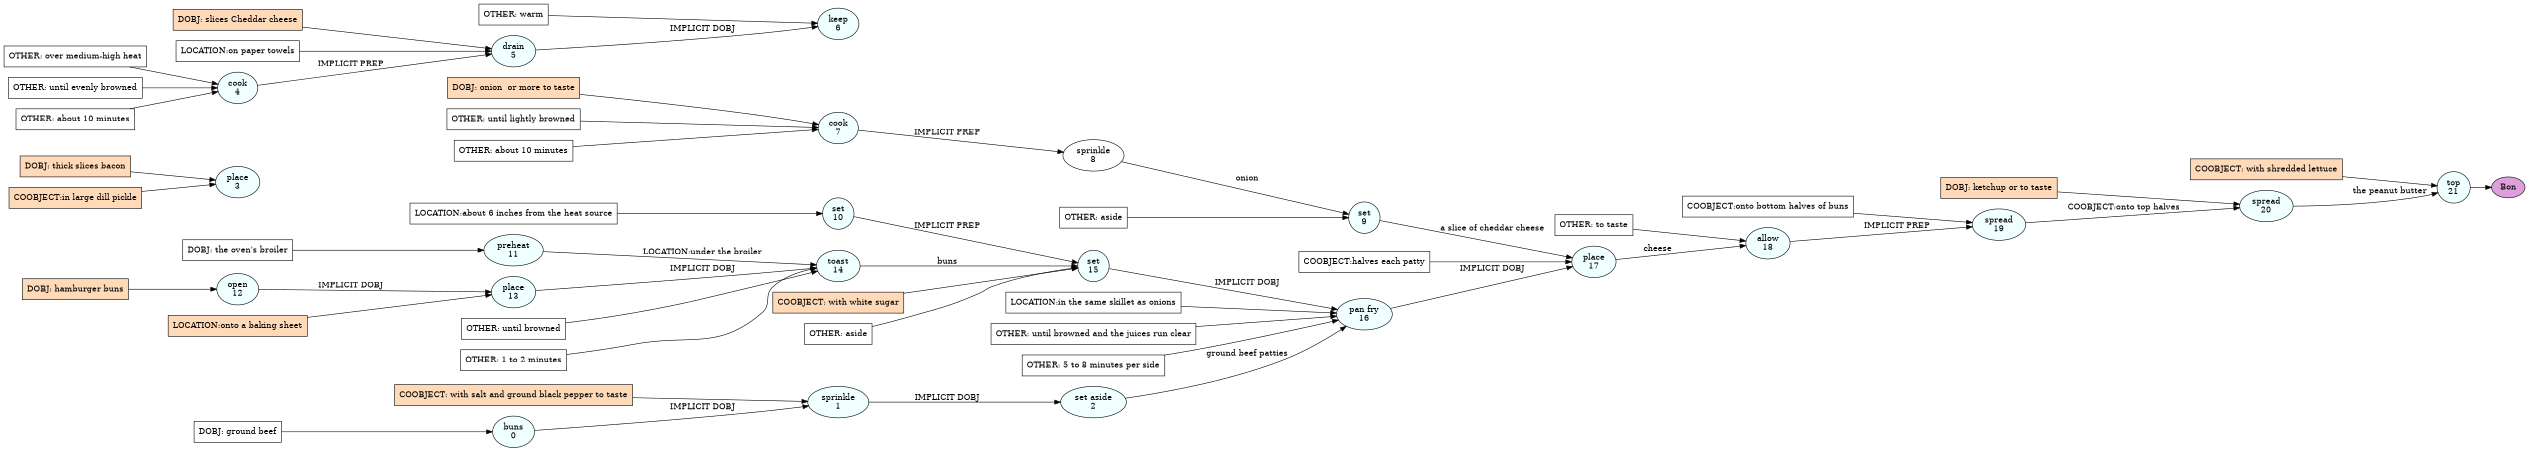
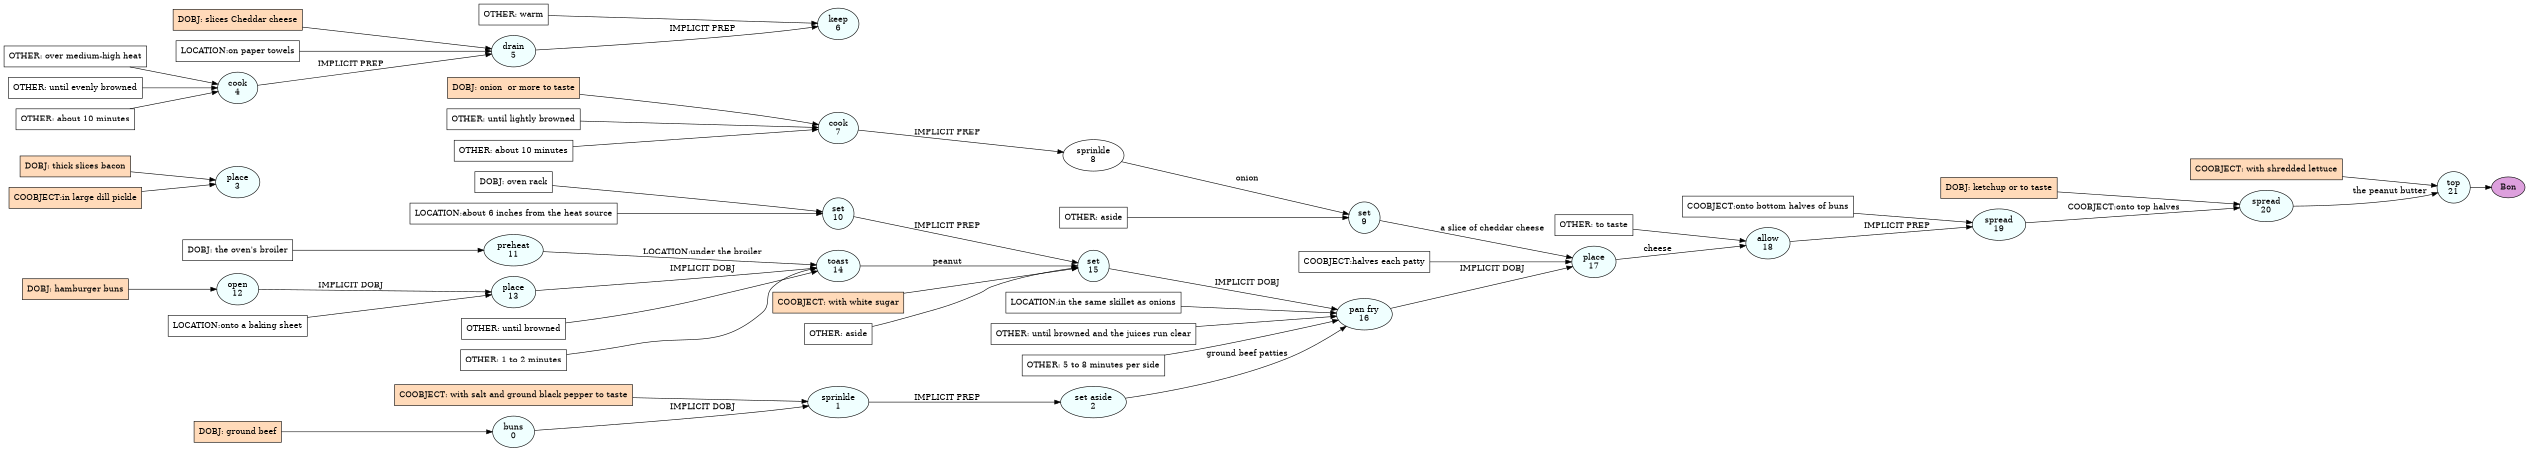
  digraph {
    rankdir=LR
    node [fillcolor=white shape=box style=filled]
    n1 [fillcolor=azure label="buns\n0" shape=oval]
    n2 [fillcolor=azure label="sprinkle\n1" shape=oval]
    n3 [fillcolor=azure label="set aside\n2" shape=oval]
    n4 [fillcolor=azure label="pan fry\n16" shape=oval]
    n5 [fillcolor=azure label="place\n17" shape=oval]
    n6 [fillcolor=azure label="place\n3" shape=oval]
    n7 [fillcolor=azure label="cook\n4" shape=oval]
    n8 [fillcolor=azure label="drain\n5" shape=oval]
    n9 [fillcolor=azure label="keep\n6" shape=oval]
    n10 [fillcolor=azure label="cook\n7" shape=oval]
    n11 [label="sprinkle\n8" shape=oval]
    n12 [fillcolor=azure label="set\n9" shape=oval]
    n13 [fillcolor=azure label="allow\n18" shape=oval]
    n14 [fillcolor=azure label="set\n10" shape=oval]
    n15 [fillcolor=azure label="set\n15" shape=oval]
    n16 [fillcolor=azure label="preheat\n11" shape=oval]
    n17 [fillcolor=azure label="toast\n14" shape=oval]
    n18 [fillcolor=azure label="open\n12" shape=oval]
    n19 [fillcolor=azure label="place\n13" shape=oval]
    n20 [fillcolor=azure label="spread\n19" shape=oval]
    n21 [fillcolor=azure label="spread\n20" shape=oval]
    n22 [fillcolor=azure label="top\n21" shape=oval]
    n23 [fillcolor=plum label=Bon shape=oval]
-   n24 [label="DOBJ: ground beef"]
+   n24 [fillcolor=peachpuff label="DOBJ: ground beef"]
    n25 [label="DOBJ: the oven's broiler"]
+   n26 [label="DOBJ: oven rack"]
    n27 [label="LOCATION:about 6 inches from the heat source"]
    n28 [fillcolor=peachpuff label="DOBJ: thick slices bacon"]
    n29 [fillcolor=peachpuff label="COOBJECT:in large dill pickle"]
    n30 [fillcolor=peachpuff label="DOBJ: hamburger buns"]
    n31 [fillcolor=peachpuff label="COOBJECT: with salt and ground black pepper to taste"]
    n32 [label="OTHER: over medium-high heat"]
    n33 [label="OTHER: until evenly browned"]
    n34 [label="OTHER: about 10 minutes"]
    n35 [fillcolor=peachpuff label="DOBJ: slices Cheddar cheese"]
    n36 [label="LOCATION:on paper towels"]
    n37 [label="OTHER: warm"]
    n38 [fillcolor=peachpuff label="DOBJ: onion  or more to taste"]
    n39 [label="OTHER: until lightly browned"]
    n40 [label="OTHER: about 10 minutes"]
    n41 [fillcolor=peachpuff label="COOBJECT: with white sugar"]
    n42 [label="OTHER: aside"]
-   n43 [fillcolor=peachpuff label="LOCATION:onto a baking sheet"]
+   n43 [label="LOCATION:onto a baking sheet"]
    n44 [label="OTHER: until browned"]
    n45 [label="OTHER: 1 to 2 minutes"]
    n46 [label="OTHER: aside"]
    n47 [label="LOCATION:in the same skillet as onions"]
    n48 [label="OTHER: until browned and the juices run clear"]
    n49 [label="OTHER: 5 to 8 minutes per side"]
    n50 [label="COOBJECT:halves each patty"]
    n51 [label="OTHER: to taste"]
    n52 [label="COOBJECT:onto bottom halves of buns"]
    n53 [fillcolor=peachpuff label="DOBJ: ketchup or to taste"]
    n54 [fillcolor=peachpuff label="COOBJECT: with shredded lettuce"]
    n1 -> n2 [label="IMPLICIT DOBJ"]
-   n2 -> n3 [label="IMPLICIT DOBJ"]
+   n2 -> n3 [label="IMPLICIT PREP"]
    n3 -> n4 [label="ground beef patties"]
    n4 -> n5 [label="IMPLICIT DOBJ"]
    n5 -> n13 [label=cheese]
    n7 -> n8 [label="IMPLICIT PREP"]
-   n8 -> n9 [label="IMPLICIT DOBJ"]
+   n8 -> n9 [label="IMPLICIT PREP"]
    n10 -> n11 [label="IMPLICIT PREP"]
    n11 -> n12 [label=onion]
    n12 -> n5 [label="a slice of cheddar cheese"]
    n13 -> n20 [label="IMPLICIT PREP"]
    n14 -> n15 [label="IMPLICIT PREP"]
    n15 -> n4 [label="IMPLICIT DOBJ"]
    n16 -> n17 [label="LOCATION:under the broiler"]
-   n17 -> n15 [label=buns]
+   n17 -> n15 [label=peanut]
    n18 -> n19 [label="IMPLICIT DOBJ"]
    n19 -> n17 [label="IMPLICIT DOBJ"]
    n20 -> n21 [label="COOBJECT:onto top halves"]
    n21 -> n22 [label="the peanut butter"]
    n22 -> n23
    n24 -> n1
    n25 -> n16
+   n26 -> n14
    n27 -> n14
    n28 -> n6
    n29 -> n6
    n30 -> n18
    n31 -> n2
    n32 -> n7
    n33 -> n7
    n34 -> n7
    n35 -> n8
    n36 -> n8
    n37 -> n9
    n38 -> n10
    n39 -> n10
    n40 -> n10
    n41 -> n15
    n42 -> n12
    n43 -> n19
    n44 -> n17
    n45 -> n17
    n46 -> n15
    n47 -> n4
    n48 -> n4
    n49 -> n4
    n50 -> n5
    n51 -> n13
    n52 -> n20
    n53 -> n21
    n54 -> n22
  }
